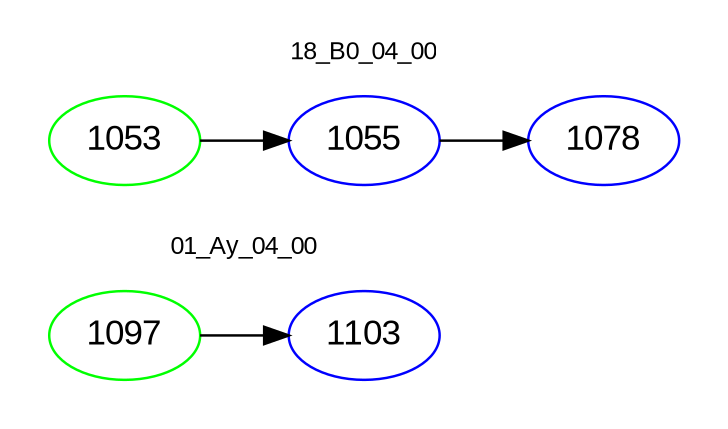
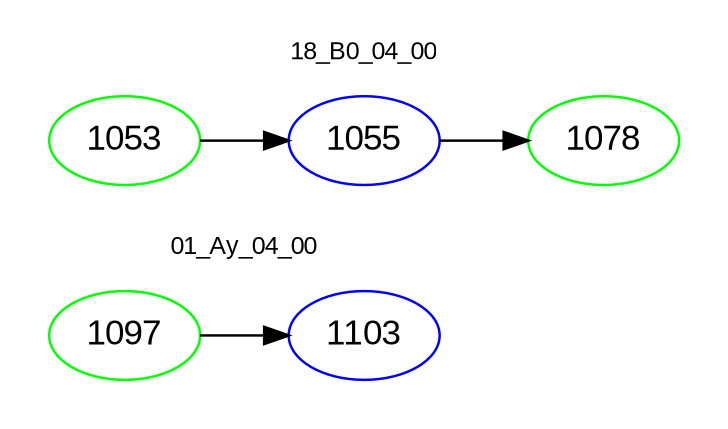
  digraph {
    fontname="Liberation Sans"
    rankdir=LR
    node [color=blue fontname="Liberation Sans"]
    edge [color=black fontname="Liberation Sans"]
    n1 [color=green label=1097]
    n2 [label=1103]
    n3 [color=green label=1053]
    n4 [label=1055]
-   n5 [label=1078]
+   n5 [color=green label=1078]
    subgraph cluster_1 {
      color=white
      fontsize=10
      label="01_Ay_04_00"
      n1
      n2
    }
    subgraph cluster_2 {
      color=white
      fontsize=10
      label="18_B0_04_00"
      n3
      n4
      n5
    }
    n1 -> n2
    n3 -> n4
    n4 -> n5
  }
